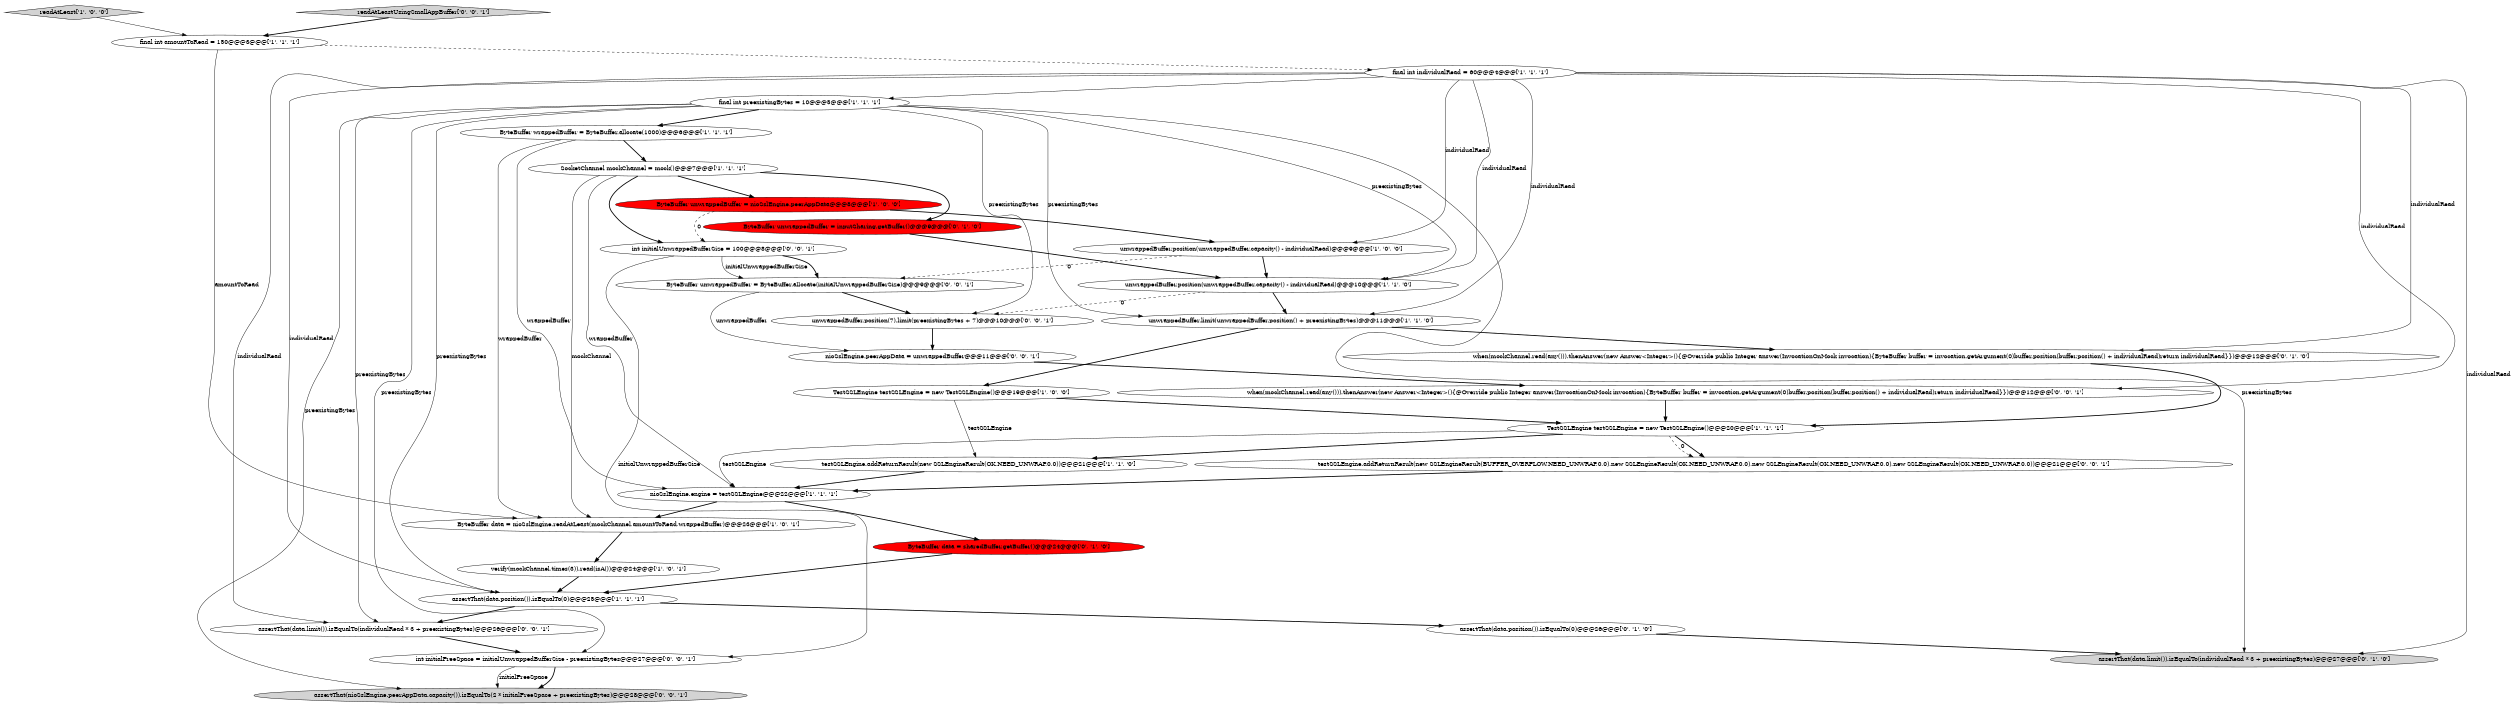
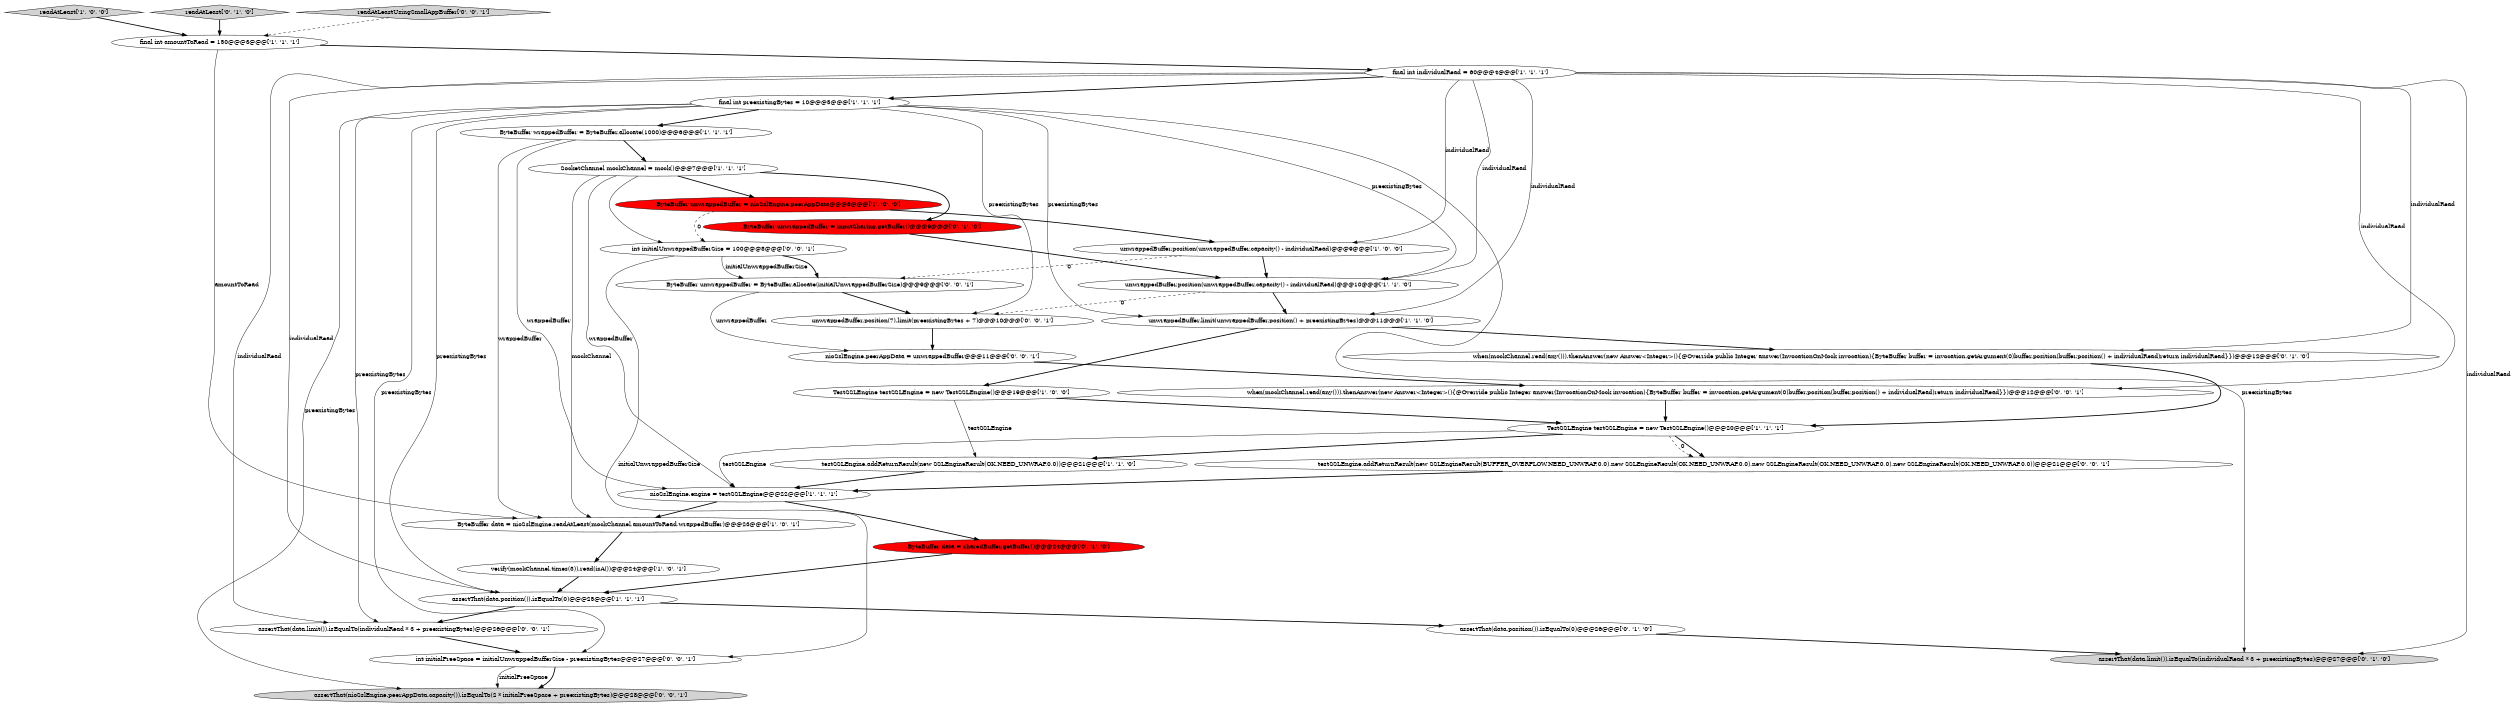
  digraph {
    node [fillcolor=white shape=ellipse style=filled]
    edge [style=bold]
    n1 [label="when(mockChannel.read(any())).thenAnswer(new Answer<Integer>(){@Override public Integer answer(InvocationOnMock invocation){ByteBuffer buffer = invocation.getArgument(0)buffer.position(buffer.position() + individualRead)return individualRead}})@@@12@@@['0', '0', '1']"]
    n2 [label="TestSSLEngine testSSLEngine = new TestSSLEngine()@@@20@@@['1', '1', '1']"]
    n3 [label="nioSslEngine.engine = testSSLEngine@@@22@@@['1', '1', '1']"]
    n4 [label="testSSLEngine.addReturnResult(new SSLEngineResult(OK,NEED_UNWRAP,0,0))@@@21@@@['1', '1', '0']"]
    n5 [label="testSSLEngine.addReturnResult(new SSLEngineResult(BUFFER_OVERFLOW,NEED_UNWRAP,0,0),new SSLEngineResult(OK,NEED_UNWRAP,0,0),new SSLEngineResult(OK,NEED_UNWRAP,0,0),new SSLEngineResult(OK,NEED_UNWRAP,0,0))@@@21@@@['0', '0', '1']"]
    n6 [label="SocketChannel mockChannel = mock()@@@7@@@['1', '1', '1']"]
    n7 [fillcolor=red label="ByteBuffer unwrappedBuffer = nioSslEngine.peerAppData@@@8@@@['1', '0', '0']"]
    n8 [label="ByteBuffer data = nioSslEngine.readAtLeast(mockChannel,amountToRead,wrappedBuffer)@@@23@@@['1', '0', '1']"]
    n9 [fillcolor=red label="ByteBuffer unwrappedBuffer = inputSharing.getBuffer()@@@9@@@['0', '1', '0']"]
    n10 [label="int initialUnwrappedBufferSize = 100@@@8@@@['0', '0', '1']"]
    n11 [label="unwrappedBuffer.position(unwrappedBuffer.capacity() - individualRead)@@@9@@@['1', '0', '0']"]
    n12 [label="verify(mockChannel,times(3)).read(isA())@@@24@@@['1', '0', '1']"]
    n13 [fillcolor=red label="ByteBuffer data = sharedBuffer.getBuffer()@@@24@@@['0', '1', '0']"]
    n14 [label="unwrappedBuffer.position(unwrappedBuffer.capacity() - individualRead)@@@10@@@['1', '1', '0']"]
    n15 [label="int initialFreeSpace = initialUnwrappedBufferSize - preexistingBytes@@@27@@@['0', '0', '1']"]
    n16 [label="ByteBuffer unwrappedBuffer = ByteBuffer.allocate(initialUnwrappedBufferSize)@@@9@@@['0', '0', '1']"]
    n17 [fillcolor=lightgray label="assertThat(nioSslEngine.peerAppData.capacity()).isEqualTo(2 * initialFreeSpace + preexistingBytes)@@@28@@@['0', '0', '1']"]
    n18 [label="assertThat(data.position()).isEqualTo(0)@@@25@@@['1', '1', '1']"]
    n19 [label="assertThat(data.limit()).isEqualTo(individualRead * 3 + preexistingBytes)@@@26@@@['0', '0', '1']"]
    n20 [label="assertThat(data.position()).isEqualTo(0)@@@26@@@['0', '1', '0']"]
    n21 [fillcolor=lightgray label="assertThat(data.limit()).isEqualTo(individualRead * 3 + preexistingBytes)@@@27@@@['0', '1', '0']"]
    n22 [label="unwrappedBuffer.position(7).limit(preexistingBytes + 7)@@@10@@@['0', '0', '1']"]
    n23 [label="nioSslEngine.peerAppData = unwrappedBuffer@@@11@@@['0', '0', '1']"]
    n24 [label="unwrappedBuffer.limit(unwrappedBuffer.position() + preexistingBytes)@@@11@@@['1', '1', '0']"]
    n25 [label="final int individualRead = 60@@@4@@@['1', '1', '1']"]
    n26 [label="when(mockChannel.read(any())).thenAnswer(new Answer<Integer>(){@Override public Integer answer(InvocationOnMock invocation){ByteBuffer buffer = invocation.getArgument(0)buffer.position(buffer.position() + individualRead)return individualRead}})@@@12@@@['0', '1', '0']"]
    n27 [label="final int preexistingBytes = 10@@@5@@@['1', '1', '1']"]
    n28 [label="ByteBuffer wrappedBuffer = ByteBuffer.allocate(1000)@@@6@@@['1', '1', '1']"]
    n29 [label="TestSSLEngine testSSLEngine = new TestSSLEngine()@@@19@@@['1', '0', '0']"]
    n30 [fillcolor=lightgray label="readAtLeast['1', '0', '0']" shape=diamond]
    n31 [label="final int amountToRead = 150@@@3@@@['1', '1', '1']"]
+   n32 [fillcolor=lightgray label="readAtLeast['0', '1', '0']" shape=diamond]
    n33 [fillcolor=lightgray label="readAtLeastUsingSmallAppBuffer['0', '0', '1']" shape=diamond]
    n1 -> n2
    n2 -> n3 [label=testSSLEngine style=solid]
    n2 -> n4
    n2 -> n5
    n2 -> n5 [label=0 style=dashed]
    n3 -> n8
    n3 -> n13
    n4 -> n3
    n5 -> n3
    n6 -> n3 [label=wrappedBuffer style=solid]
    n6 -> n7
    n6 -> n8 [label=mockChannel style=solid]
    n6 -> n9
-   n6 -> n10
+   n6 -> n10 [style=solid]
    n7 -> n10 [label=0 style=dashed]
    n7 -> n11
    n8 -> n12
    n9 -> n14
    n10 -> n15 [label=initialUnwrappedBufferSize style=solid]
    n10 -> n16
    n10 -> n16 [label=initialUnwrappedBufferSize style=solid]
    n11 -> n14
    n11 -> n16 [label=0 style=dashed]
    n12 -> n18
    n13 -> n18
    n14 -> n22 [label=0 style=dashed]
    n14 -> n24
    n15 -> n17
    n15 -> n17 [label=initialFreeSpace style=solid]
    n16 -> n22
    n16 -> n23 [label=unwrappedBuffer style=solid]
    n18 -> n19
    n18 -> n20
    n19 -> n15
    n20 -> n21
    n22 -> n23
    n23 -> n1
    n24 -> n26
    n24 -> n29
    n25 -> n1 [label=individualRead style=solid]
    n25 -> n11 [label=individualRead style=solid]
    n25 -> n14 [label=individualRead style=solid]
    n25 -> n18 [label=individualRead style=solid]
    n25 -> n19 [label=individualRead style=solid]
    n25 -> n21 [label=individualRead style=solid]
    n25 -> n24 [label=individualRead style=solid]
    n25 -> n26 [label=individualRead style=solid]
-   n25 -> n27 [style=solid]
+   n25 -> n27
    n26 -> n2
    n27 -> n14 [label=preexistingBytes style=solid]
    n27 -> n15 [label=preexistingBytes style=solid]
    n27 -> n17 [label=preexistingBytes style=solid]
    n27 -> n18 [label=preexistingBytes style=solid]
    n27 -> n19 [label=preexistingBytes style=solid]
    n27 -> n21 [label=preexistingBytes style=solid]
    n27 -> n22 [label=preexistingBytes style=solid]
    n27 -> n24 [label=preexistingBytes style=solid]
    n27 -> n28
    n28 -> n3 [label=wrappedBuffer style=solid]
    n28 -> n6
    n28 -> n8 [label=wrappedBuffer style=solid]
    n29 -> n2
    n29 -> n4 [label=testSSLEngine style=solid]
-   n30 -> n31 [style=solid]
+   n30 -> n31
    n31 -> n8 [label=amountToRead style=solid]
-   n31 -> n25 [style=dashed]
-   n33 -> n31
+   n31 -> n25
+   n32 -> n31
+   n33 -> n31 [style=dashed]
  }
